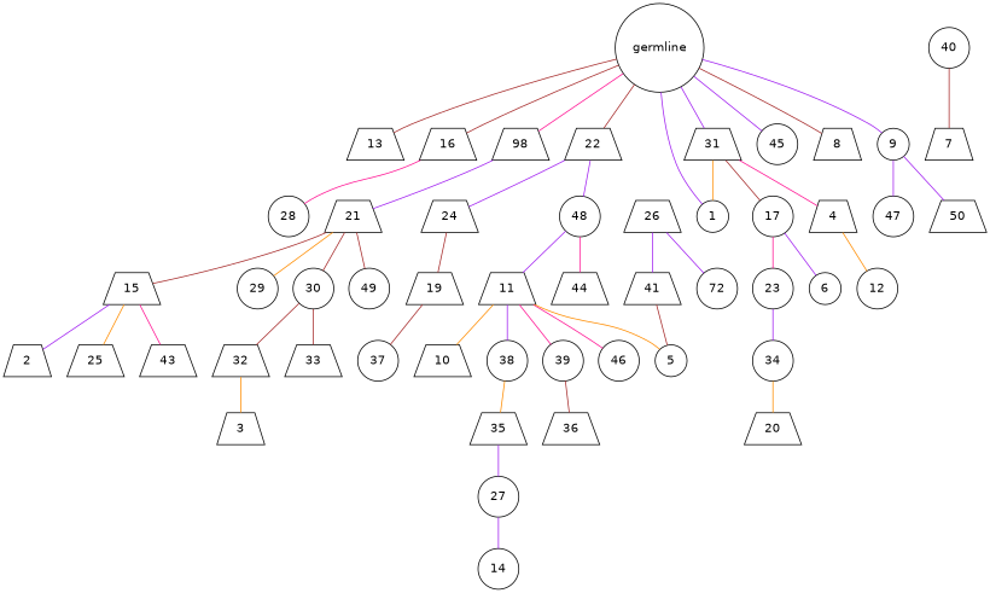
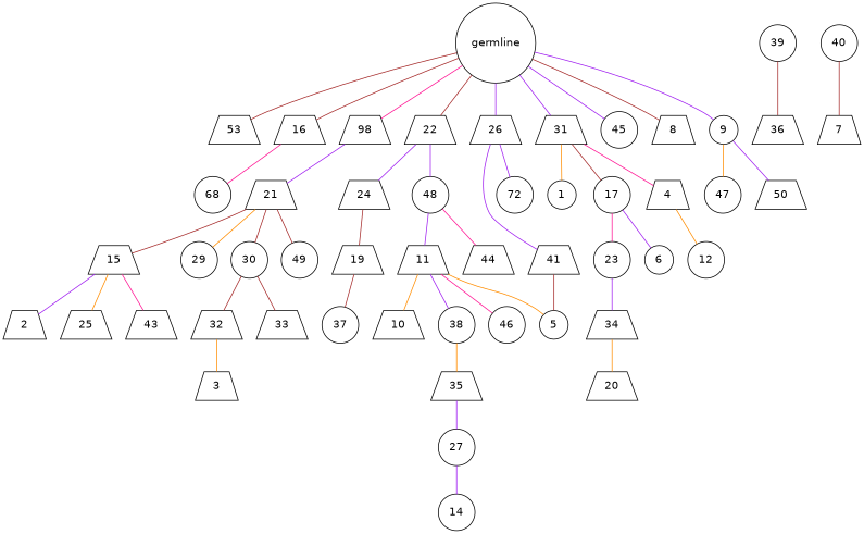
  graph {
    fontname="DejaVu Sans"
    node [fontname="DejaVu Sans" shape=trapezium]
    edge [color=purple fontname="DejaVu Sans"]
    n1 [label=germline shape=circle]
-   n2 [label=13]
+   n2 [label=53]
    n3 [label=16]
    n4 [label=98]
    n5 [label=22]
    n6 [label=26]
    n7 [label=31]
    n8 [label=45 shape=circle]
    n9 [label=8]
    n10 [label=9 shape=circle]
-   n11 [label=28 shape=circle]
+   n11 [label=68 shape=circle]
    n12 [label=21]
    n13 [label=24]
    n14 [label=48 shape=circle]
    n15 [label=41]
    n16 [label=72 shape=circle]
    n17 [label=1 shape=circle]
    n18 [label=17 shape=circle]
    n19 [label=4]
    n20 [label=47 shape=circle]
    n21 [label=50]
    n22 [label=15]
    n23 [label=29 shape=circle]
    n24 [label=30 shape=circle]
    n25 [label=49 shape=circle]
    n26 [label=2]
    n27 [label=25]
    n28 [label=43]
    n29 [label=32]
    n30 [label=33]
    n31 [label=3]
    n32 [label=19]
    n33 [label=11]
    n34 [label=44]
    n35 [label=37 shape=circle]
    n36 [label=10]
    n37 [label=38 shape=circle]
    n38 [label=39 shape=circle]
    n39 [label=46 shape=circle]
    n40 [label=5 shape=circle]
    n41 [label=35]
    n42 [label=36]
    n43 [label=27 shape=circle]
    n44 [label=14 shape=circle]
    n45 [label=40 shape=circle]
    n46 [label=7]
    n47 [label=23 shape=circle]
    n48 [label=6 shape=circle]
    n49 [label=12 shape=circle]
-   n50 [label=34 shape=circle]
+   n50 [label=34]
    n51 [label=20]
    n1 -- n2 [color=brown]
    n1 -- n3 [color=brown]
    n1 -- n4 [color=deeppink]
    n1 -- n5 [color=brown]
-   n1 -- n17
+   n1 -- n6
    n1 -- n7
    n1 -- n8
    n1 -- n9 [color=brown]
    n1 -- n10
    n3 -- n11 [color=deeppink]
    n4 -- n12
    n5 -- n13
    n5 -- n14
    n6 -- n15
    n6 -- n16
    n7 -- n17 [color=darkorange]
    n7 -- n18 [color=brown]
    n7 -- n19 [color=deeppink]
-   n10 -- n20
+   n10 -- n20 [color=darkorange]
    n10 -- n21
    n12 -- n22 [color=brown]
    n12 -- n23 [color=darkorange]
    n12 -- n24 [color=brown]
    n12 -- n25 [color=brown]
    n13 -- n32 [color=brown]
    n14 -- n33
    n14 -- n34 [color=deeppink]
    n15 -- n40 [color=brown]
    n18 -- n47 [color=deeppink]
    n18 -- n48
    n19 -- n49 [color=darkorange]
    n22 -- n26
    n22 -- n27 [color=darkorange]
    n22 -- n28 [color=deeppink]
    n24 -- n29 [color=brown]
    n24 -- n30 [color=brown]
    n29 -- n31 [color=darkorange]
    n32 -- n35 [color=brown]
    n33 -- n36 [color=darkorange]
    n33 -- n37
-   n33 -- n38 [color=deeppink]
    n33 -- n39 [color=deeppink]
    n33 -- n40 [color=darkorange]
    n37 -- n41 [color=darkorange]
    n38 -- n42 [color=brown]
    n41 -- n43
    n43 -- n44
    n45 -- n46 [color=brown]
    n47 -- n50
    n50 -- n51 [color=darkorange]
  }
